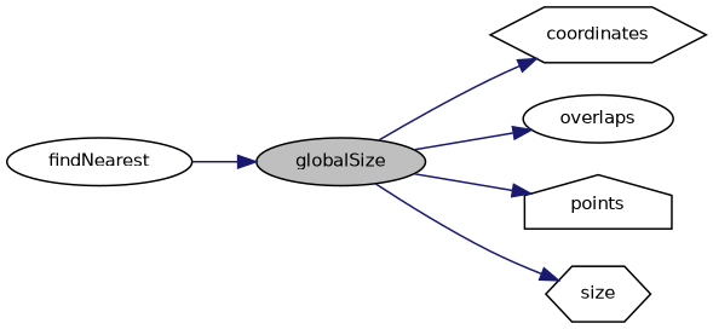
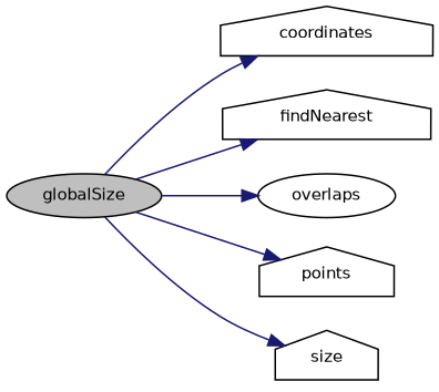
  digraph {
    rankdir=LR
    node [color=black fontname=Helvetica fontsize=10 shape=ellipse]
    edge [color=midnightblue fontname=Helvetica fontsize=10 labelfontname=Helvetica labelfontsize=10 style=solid]
    n1 [fillcolor=grey75 fontcolor=black height=0.2 label=globalSize style=filled width=0.4]
-   n2 [height=0.2 label=coordinates shape=hexagon width=0.4]
-   n3 [height=0.2 label=findNearest width=0.4]
+   n2 [height=0.2 label=coordinates shape=house width=0.4]
+   n3 [height=0.2 label=findNearest shape=house width=0.4]
    n4 [height=0.2 label=overlaps width=0.4]
    n5 [height=0.2 label=points shape=house width=0.4]
-   n6 [height=0.2 label=size shape=hexagon width=0.4]
+   n6 [height=0.2 label=size shape=house width=0.4]
    n1 -> n2
-   n3 -> n1
+   n1 -> n3
    n1 -> n4
    n1 -> n5
    n1 -> n6
  }
